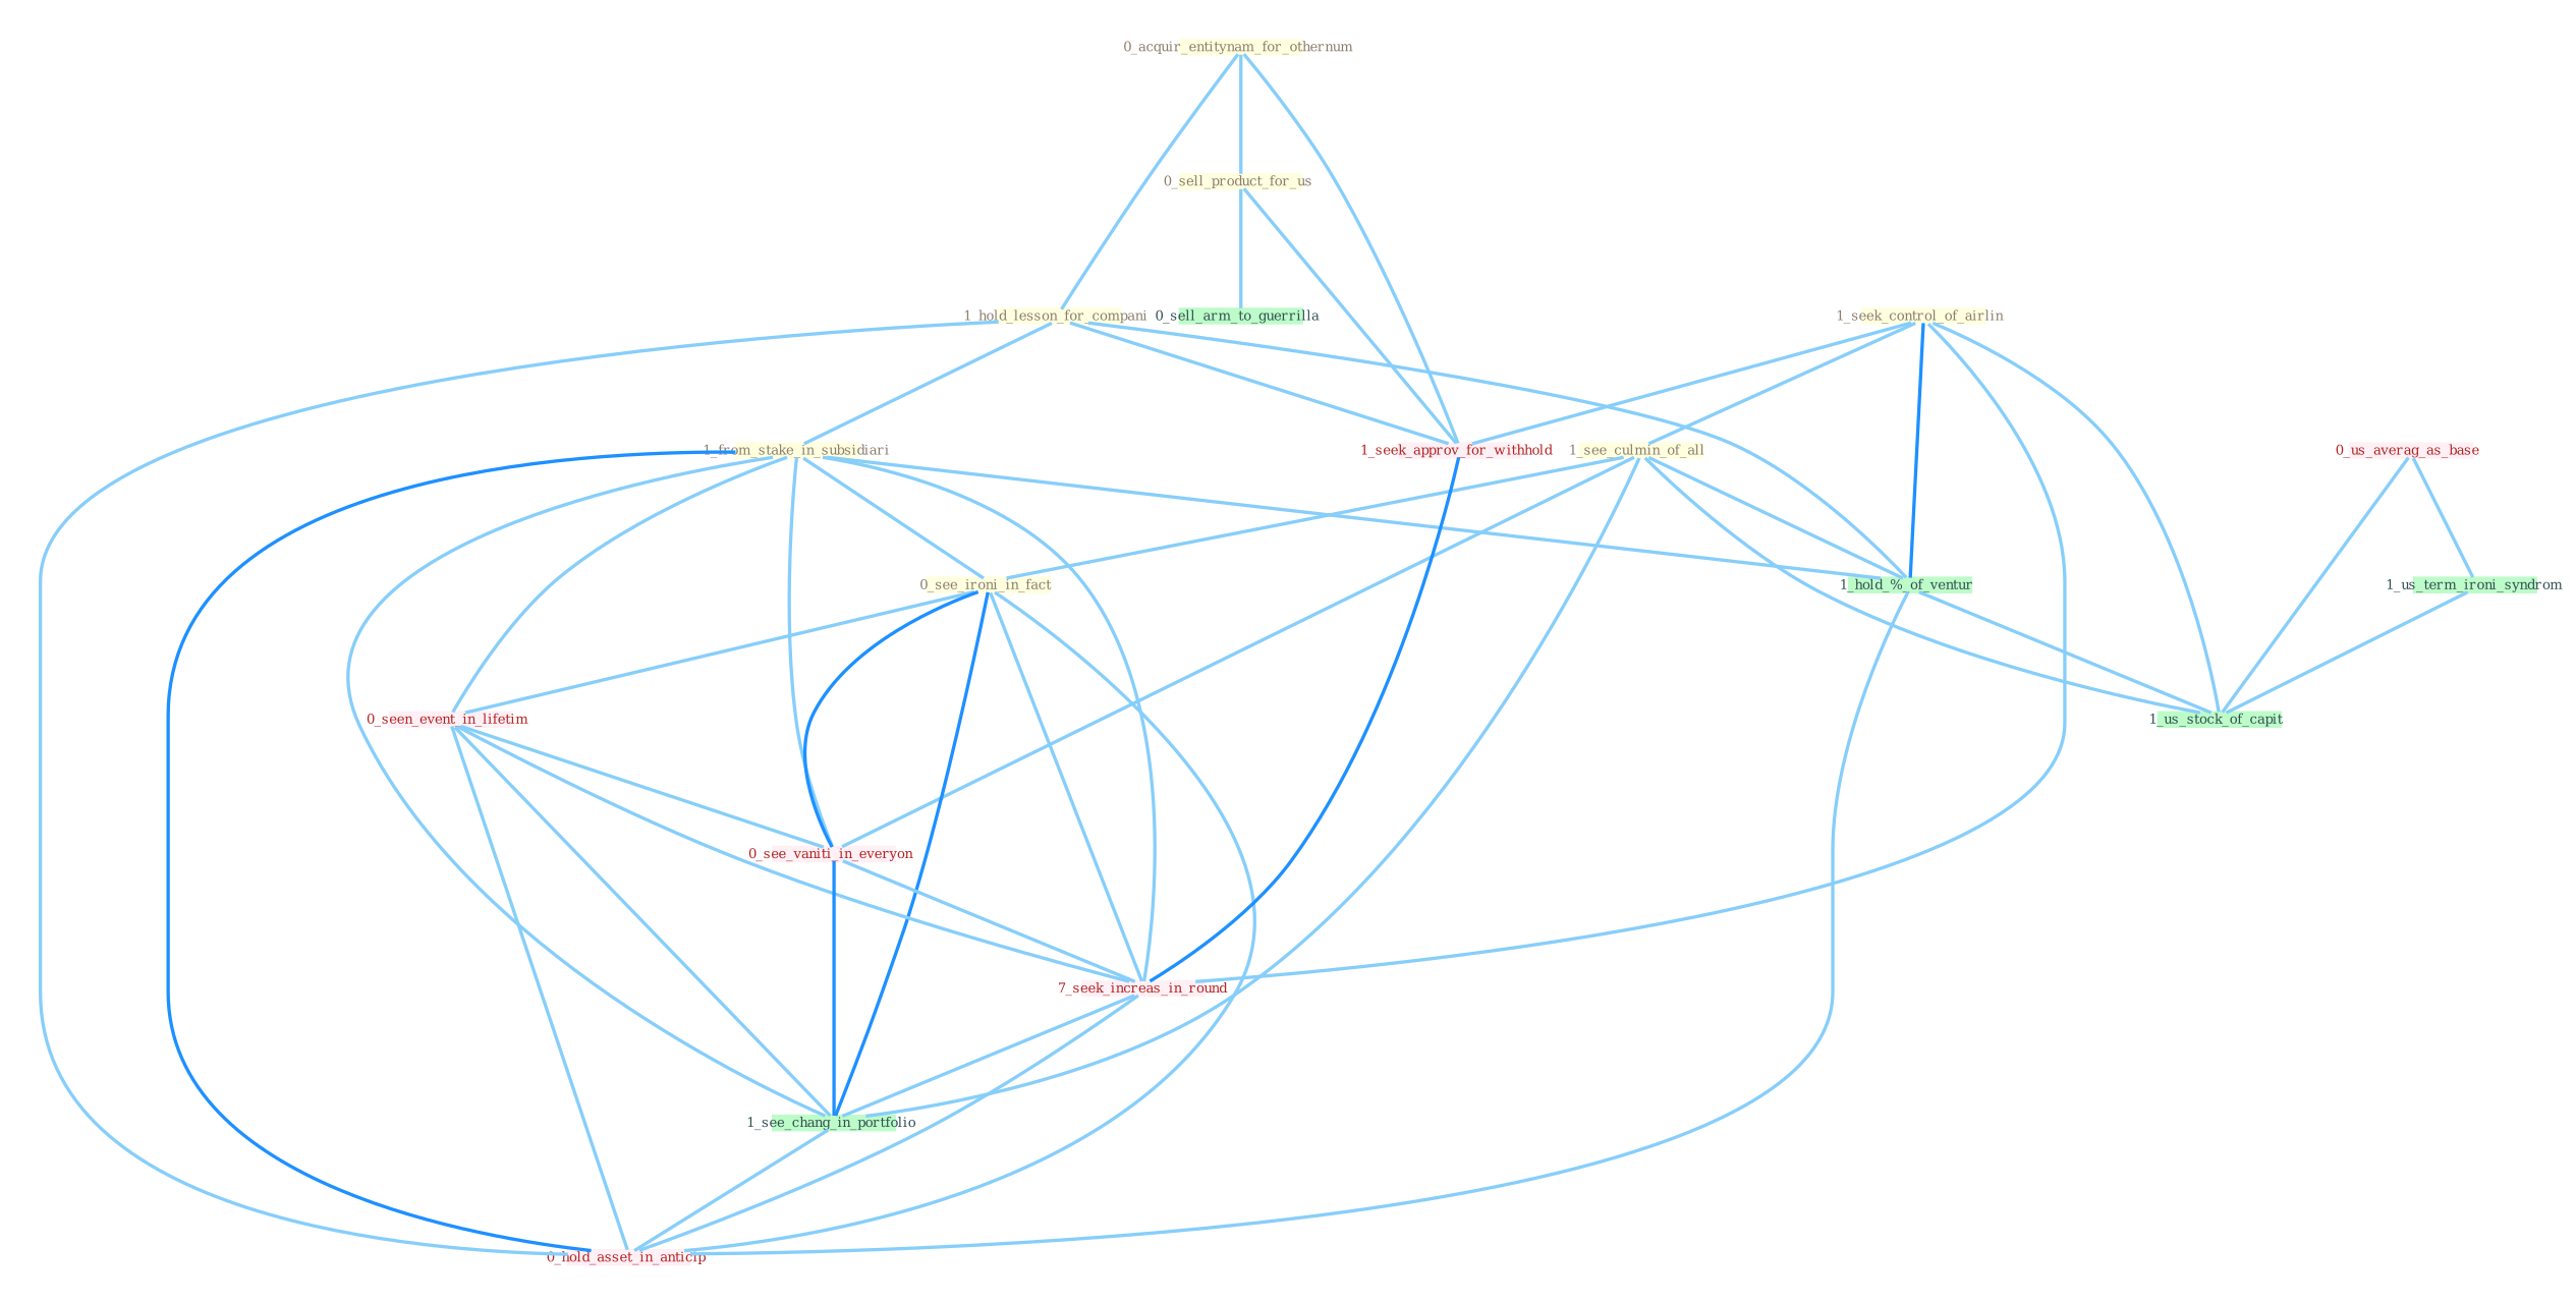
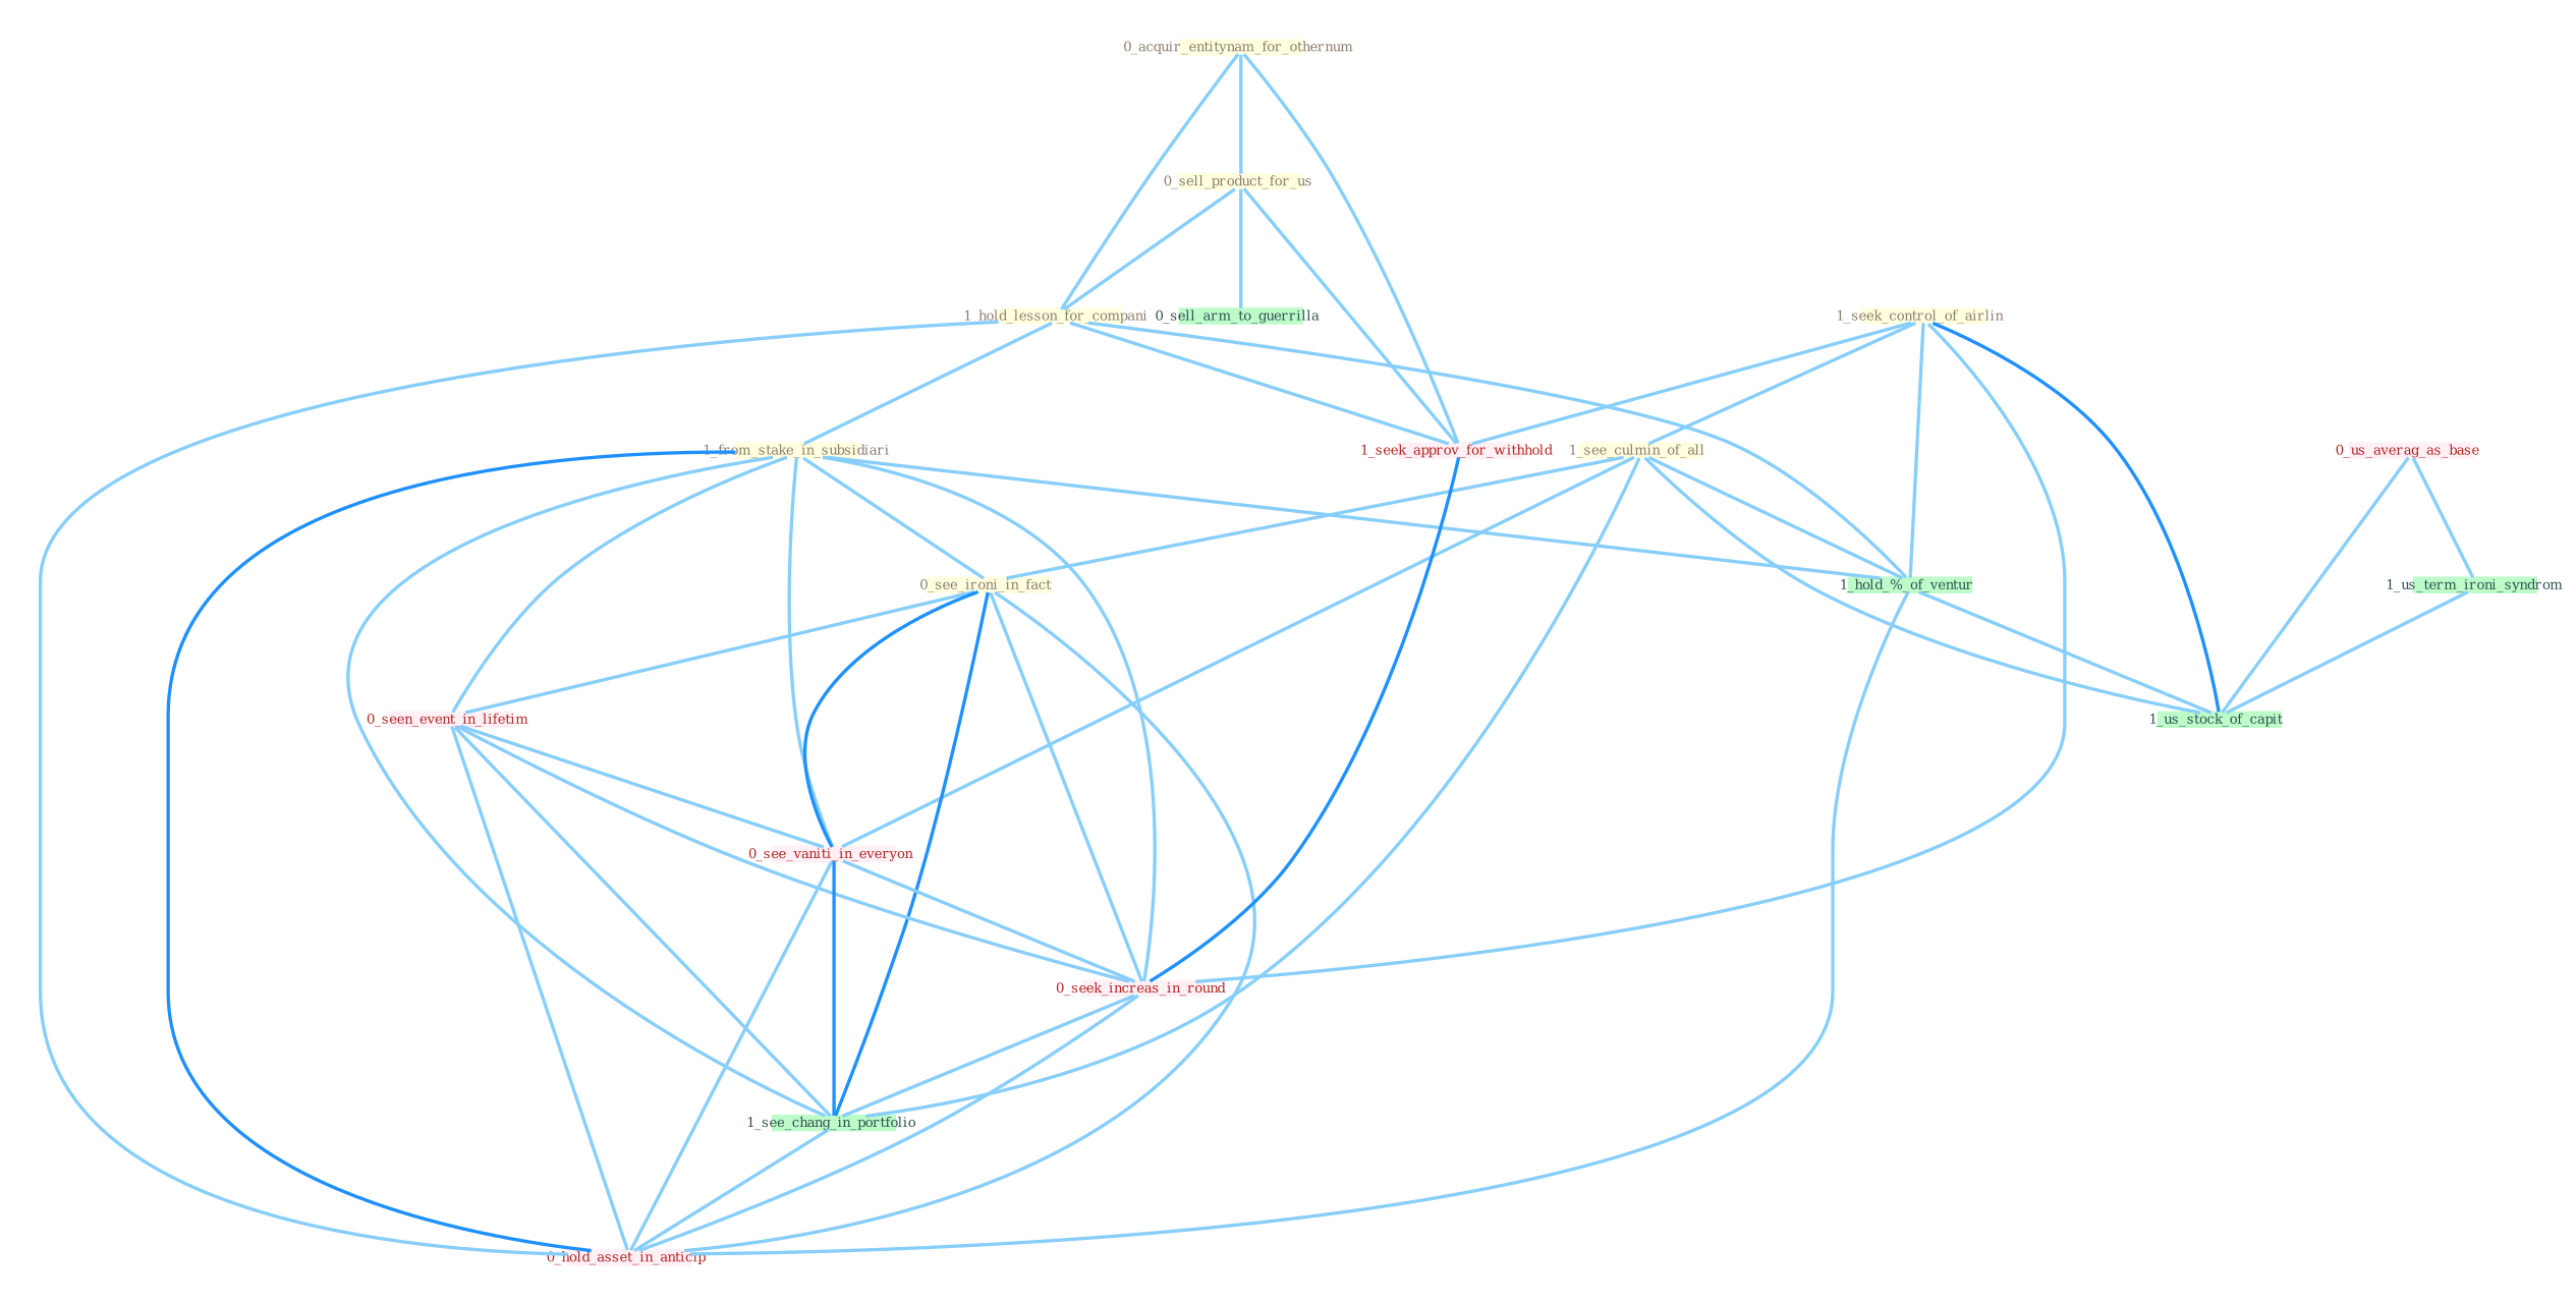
  graph {
    node [color="#ffffe0" fixedsize=true fontcolor="#8b7d6b" fontsize=4 shape=polygon style=filled]
    edge [color="#87cefa" w=1]
    "0_acquir_entitynam_for_othernum " [height=.06 width=.5]
    "0_sell_product_for_us " [height=.06 width=.5]
    "1_hold_lesson_for_compani " [height=.06 width=.5]
    n4 [height=.06 label="1_from_stake_in_subsidiari" width=.5]
    "1_seek_control_of_airlin " [height=.06 width=.5]
    "1_see_culmin_of_all " [height=.06 width=.5]
    "0_see_ironi_in_fact " [height=.06 width=.5]
    "0_seen_event_in_lifetim " [color="#fff0f5" fontcolor="#b22222" height=.06 width=.5]
    "0_us_averag_as_base " [color="#fff0f5" fontcolor="#b22222" height=.06 width=.5]
    "1_seek_approv_for_withhold " [color="#fff0f5" fontcolor="#b22222" height=.06 width=.5]
    "0_see_vaniti_in_everyon " [color="#fff0f5" fontcolor="#b22222" height=.06 width=.5]
-   "0_seek_increas_in_round " [color="#fff0f5" fontcolor="#b22222" height=.06 width=.5 label="7_seek_increas_in_round"]
+   "0_seek_increas_in_round " [color="#fff0f5" fontcolor="#b22222" height=.06 width=.5]
    "0_hold_asset_in_anticip " [color="#fff0f5" fontcolor="#b22222" height=.06 width=.5]
    "0_sell_arm_to_guerrilla " [color="#BDFCC9" fontcolor="#2f4f4f" height=.06 width=.5]
    "1_hold_%_of_ventur " [color="#BDFCC9" fontcolor="#2f4f4f" height=.06 width=.5]
    "1_see_chang_in_portfolio " [color="#BDFCC9" fontcolor="#2f4f4f" height=.06 width=.5]
    "1_us_stock_of_capit " [color="#BDFCC9" fontcolor="#2f4f4f" height=.06 width=.5]
    n18 [color="#BDFCC9" fontcolor="#2f4f4f" height=.06 label="1_us_term_ironi_syndrom" width=.5]
    subgraph sub_1 {
      "0_acquir_entitynam_for_othernum "
      "0_sell_product_for_us "
      "1_hold_lesson_for_compani "
      n4
      "1_seek_control_of_airlin "
      "1_see_culmin_of_all "
      "0_see_ironi_in_fact "
    }
    subgraph sub_2 {
      "0_seen_event_in_lifetim "
      "0_us_averag_as_base "
      "1_seek_approv_for_withhold "
      "0_see_vaniti_in_everyon "
      "0_seek_increas_in_round "
      "0_hold_asset_in_anticip "
    }
    "0_acquir_entitynam_for_othernum " -- "0_sell_product_for_us "
    "0_acquir_entitynam_for_othernum " -- "1_hold_lesson_for_compani "
    "0_acquir_entitynam_for_othernum " -- "1_seek_approv_for_withhold "
+   "0_sell_product_for_us " -- "1_hold_lesson_for_compani "
    "0_sell_product_for_us " -- "1_seek_approv_for_withhold "
    "0_sell_product_for_us " -- "0_sell_arm_to_guerrilla "
    "1_hold_lesson_for_compani " -- n4
    "1_hold_lesson_for_compani " -- "1_seek_approv_for_withhold "
    "1_hold_lesson_for_compani " -- "0_hold_asset_in_anticip "
    "1_hold_lesson_for_compani " -- "1_hold_%_of_ventur "
    n4 -- "0_see_ironi_in_fact "
    n4 -- "0_seen_event_in_lifetim "
    n4 -- "0_see_vaniti_in_everyon "
    n4 -- "0_seek_increas_in_round "
    n4 -- "0_hold_asset_in_anticip " [color="#1e90ff" w=2]
    n4 -- "1_hold_%_of_ventur "
    n4 -- "1_see_chang_in_portfolio "
    "1_seek_control_of_airlin " -- "1_see_culmin_of_all "
    "1_seek_control_of_airlin " -- "1_seek_approv_for_withhold "
    "1_seek_control_of_airlin " -- "0_seek_increas_in_round "
-   "1_seek_control_of_airlin " -- "1_hold_%_of_ventur " [color="#1e90ff"]
-   "1_seek_control_of_airlin " -- "1_us_stock_of_capit "
+   "1_seek_control_of_airlin " -- "1_hold_%_of_ventur "
+   "1_seek_control_of_airlin " -- "1_us_stock_of_capit " [color="#1e90ff"]
    "1_see_culmin_of_all " -- "0_see_ironi_in_fact "
    "1_see_culmin_of_all " -- "0_see_vaniti_in_everyon "
    "1_see_culmin_of_all " -- "1_hold_%_of_ventur "
    "1_see_culmin_of_all " -- "1_see_chang_in_portfolio "
    "1_see_culmin_of_all " -- "1_us_stock_of_capit "
    "0_see_ironi_in_fact " -- "0_seen_event_in_lifetim "
    "0_see_ironi_in_fact " -- "0_see_vaniti_in_everyon " [color="#1e90ff" w=2]
    "0_see_ironi_in_fact " -- "0_seek_increas_in_round "
    "0_see_ironi_in_fact " -- "0_hold_asset_in_anticip "
    "0_see_ironi_in_fact " -- "1_see_chang_in_portfolio " [color="#1e90ff" w=2]
    "0_seen_event_in_lifetim " -- "0_see_vaniti_in_everyon "
    "0_seen_event_in_lifetim " -- "0_seek_increas_in_round "
    "0_seen_event_in_lifetim " -- "0_hold_asset_in_anticip "
    "0_seen_event_in_lifetim " -- "1_see_chang_in_portfolio "
    "0_us_averag_as_base " -- "1_us_stock_of_capit "
    "0_us_averag_as_base " -- n18
    "1_seek_approv_for_withhold " -- "0_seek_increas_in_round " [color="#1e90ff"]
    "0_see_vaniti_in_everyon " -- "0_seek_increas_in_round "
+   "0_see_vaniti_in_everyon " -- "0_hold_asset_in_anticip "
    "0_see_vaniti_in_everyon " -- "1_see_chang_in_portfolio " [color="#1e90ff" w=2]
    "0_seek_increas_in_round " -- "0_hold_asset_in_anticip "
    "0_seek_increas_in_round " -- "1_see_chang_in_portfolio "
    "1_hold_%_of_ventur " -- "0_hold_asset_in_anticip "
    "1_hold_%_of_ventur " -- "1_us_stock_of_capit "
    "1_see_chang_in_portfolio " -- "0_hold_asset_in_anticip "
    n18 -- "1_us_stock_of_capit "
  }
